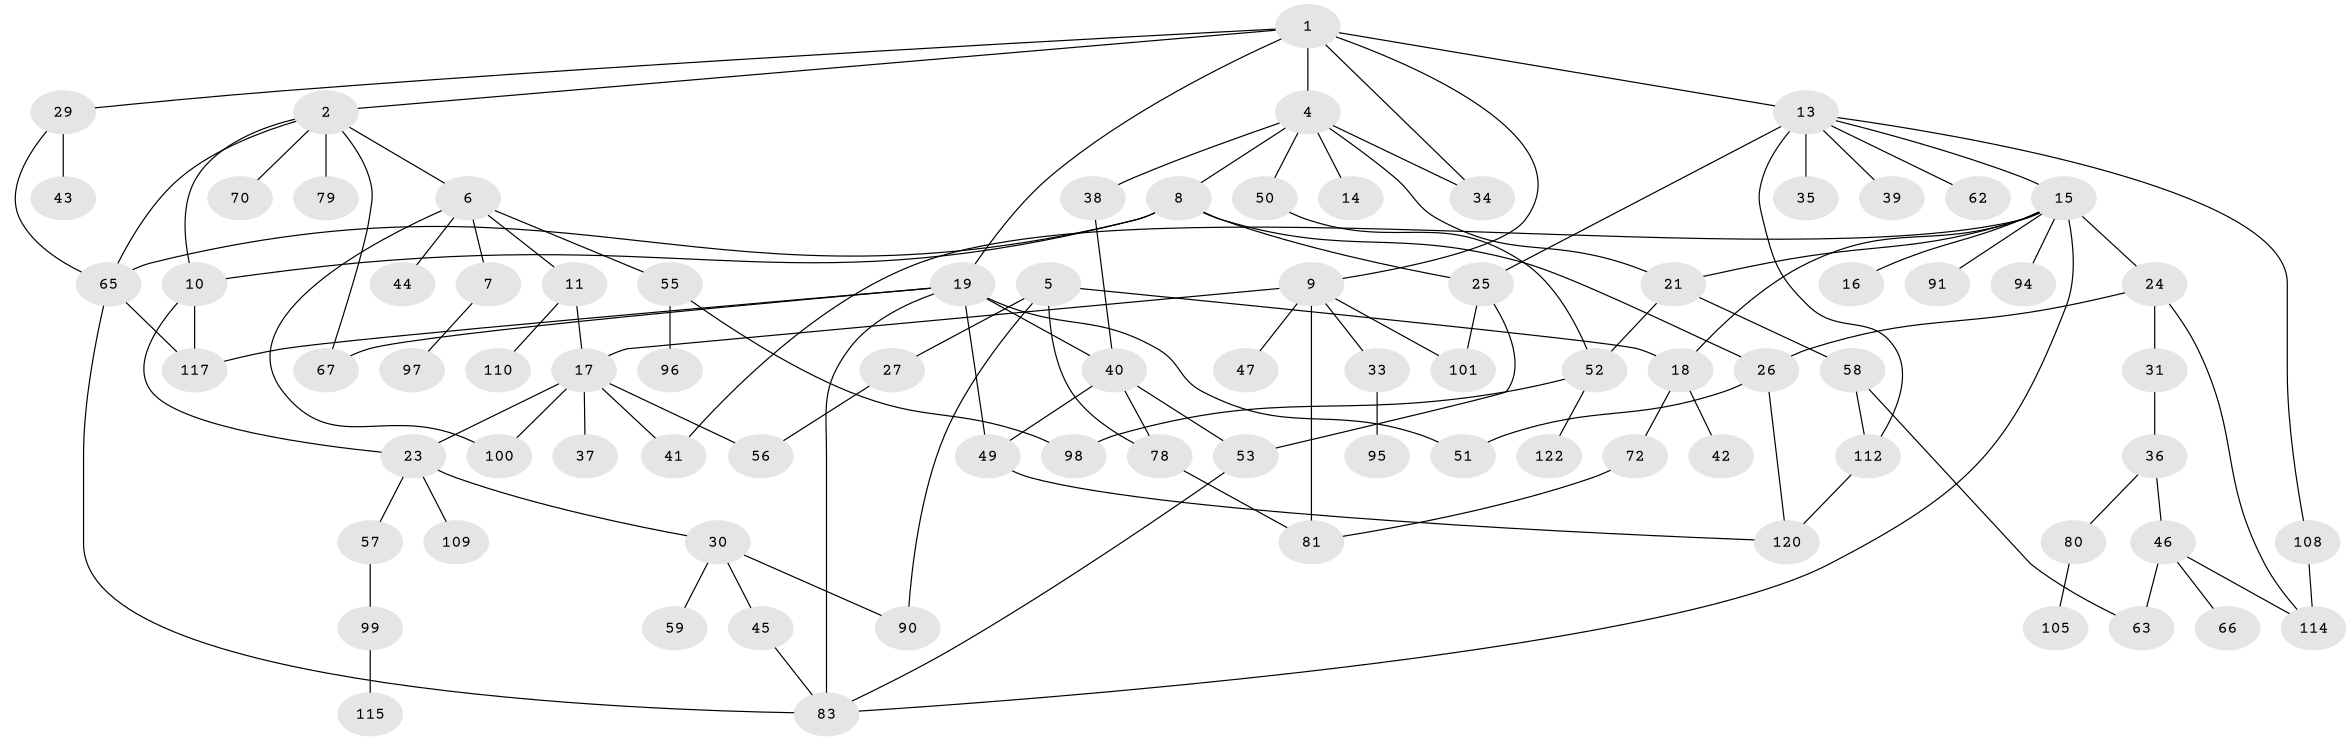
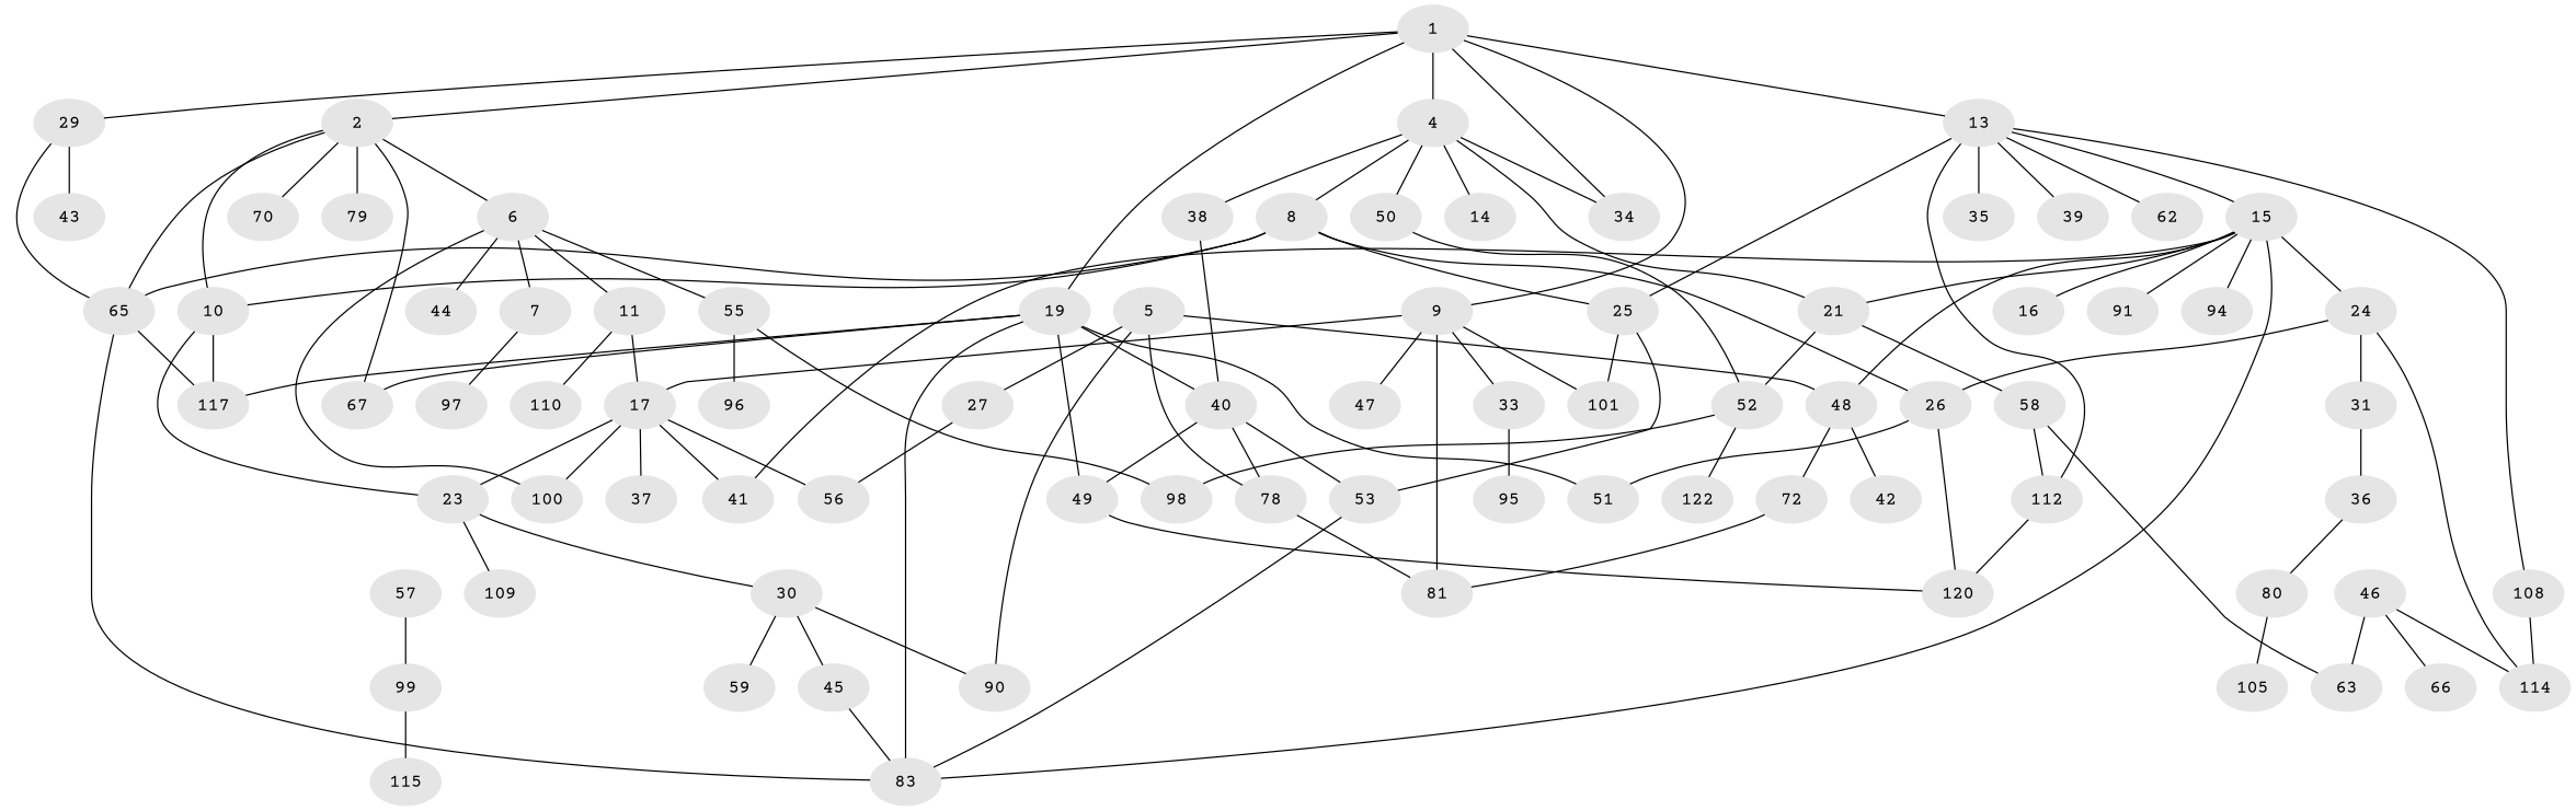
  graph {
    fontname="Courier Prime"
    node [color=gray90 fontname="Courier Prime" style=filled]
    edge [fontname="Courier Prime"]
    1 [super="+3"]
    2 [super="+28"]
    4 [super="+20"]
    9 [super="+12"]
    13 [super="+32"]
    19 [super="+92"]
    29 [super="+54"]
    34 [super="+88"]
    6 [super="+69"]
    10 [super="+75"]
    65 [super="+76"]
    67
    70
    79
    8 [super="+111"]
    14
    21 [super="+22"]
    38
    50
    5 [super="+60"]
-   18 [super="+113"]
+   18 [super="+113" label=48]
    27
    78
    90
    17 [super="+84"]
    33 [super="+73"]
    47 [super="+103"]
    81 [super="+85"]
    101 [super="+119"]
    25 [super="+77"]
    15 [super="+87"]
    35
    39
    62
    108
    112 [super="+118"]
    117 [super="+123"]
    83 [super="+86"]
    40 [super="+106"]
    49
    51
    43
    7 [super="+64"]
    11 [super="+121"]
    44
    55 [super="+68"]
    100
    23 [super="+107"]
    26 [super="+126"]
    52 [super="+102"]
    58 [super="+125"]
    42
    72
    56 [super="+74"]
    97
    110
    98
    96 [super="+116"]
    53
    120
    41
    37
    95
    30
    57 [super="+124"]
    109
    16
    24 [super="+82"]
    91
    94 [super="+104"]
    114
    31
    122
    63
    45
    59 [super="+71"]
    99
    36 [super="+61"]
    46 [super="+48"]
    80 [super="+89"]
    66
    105
    115
    1 -- 2
    1 -- 4
    1 -- 9
    1 -- 13
    1 -- 19
    1 -- 29
    1 -- 34
    2 -- 6
    2 -- 10
    2 -- 65
    2 -- 67
    2 -- 70
    2 -- 79
    4 -- 34
    4 -- 8
    4 -- 14
    4 -- 21
    4 -- 38
    4 -- 50
    9 -- 17 [weight=2]
    9 -- 33
    9 -- 47
    9 -- 81
    9 -- 101
    13 -- 25
    13 -- 15
    13 -- 35
    13 -- 39
    13 -- 62
    13 -- 108
    13 -- 112 [weight=2]
    19 -- 67
    19 -- 117
    19 -- 83
    19 -- 40
    19 -- 49
    19 -- 51
    29 -- 65
    29 -- 43
    6 -- 7
    6 -- 11
    6 -- 44
    6 -- 55
    6 -- 100
    10 -- 117
    10 -- 23
    65 -- 117
    65 -- 83
    8 -- 10
    8 -- 65
    8 -- 25
    8 -- 26
    21 -- 52
    21 -- 58
    38 -- 40
    50 -- 52
    5 -- 18
    5 -- 27
    5 -- 78
    5 -- 90
    18 -- 42
    18 -- 72
    27 -- 56
    78 -- 81
    17 -- 100
    17 -- 23
    17 -- 56
    17 -- 41
    17 -- 37
    33 -- 95
    25 -- 101
    25 -- 53
    15 -- 21
    15 -- 18
    15 -- 83
    15 -- 41
    15 -- 16
    15 -- 24
    15 -- 91
    15 -- 94
    108 -- 114
    112 -- 120
    40 -- 78
    40 -- 49
    40 -- 53
    49 -- 120
    7 -- 97
    11 -- 17
    11 -- 110
    55 -- 98
    55 -- 96
    23 -- 30
-   23 -- 57
    23 -- 109
    26 -- 51
    26 -- 120
    52 -- 98
    52 -- 122
    58 -- 112
    58 -- 63
    72 -- 81
    53 -- 83
    30 -- 90
    30 -- 45
    30 -- 59
    57 -- 99
    24 -- 26
    24 -- 114
    24 -- 31
    31 -- 36
    45 -- 83
    99 -- 115
-   36 -- 46
    36 -- 80
    46 -- 114
    46 -- 63
    46 -- 66
    80 -- 105
  }
